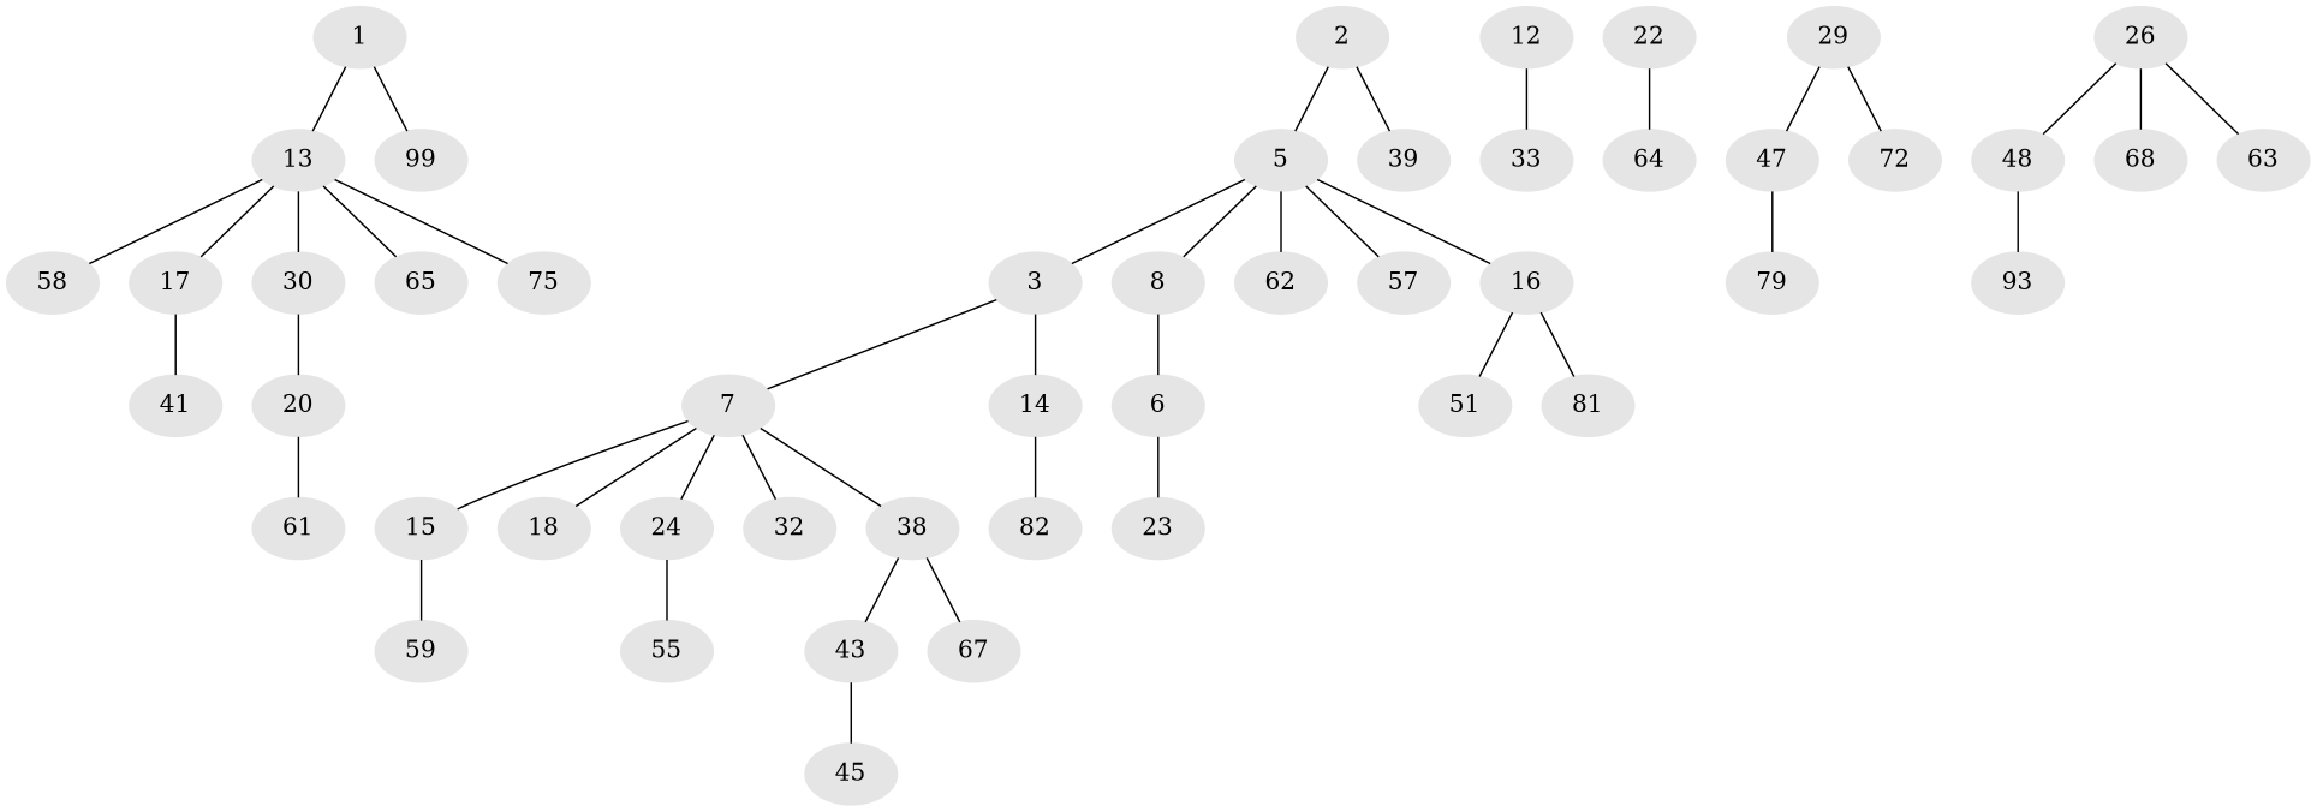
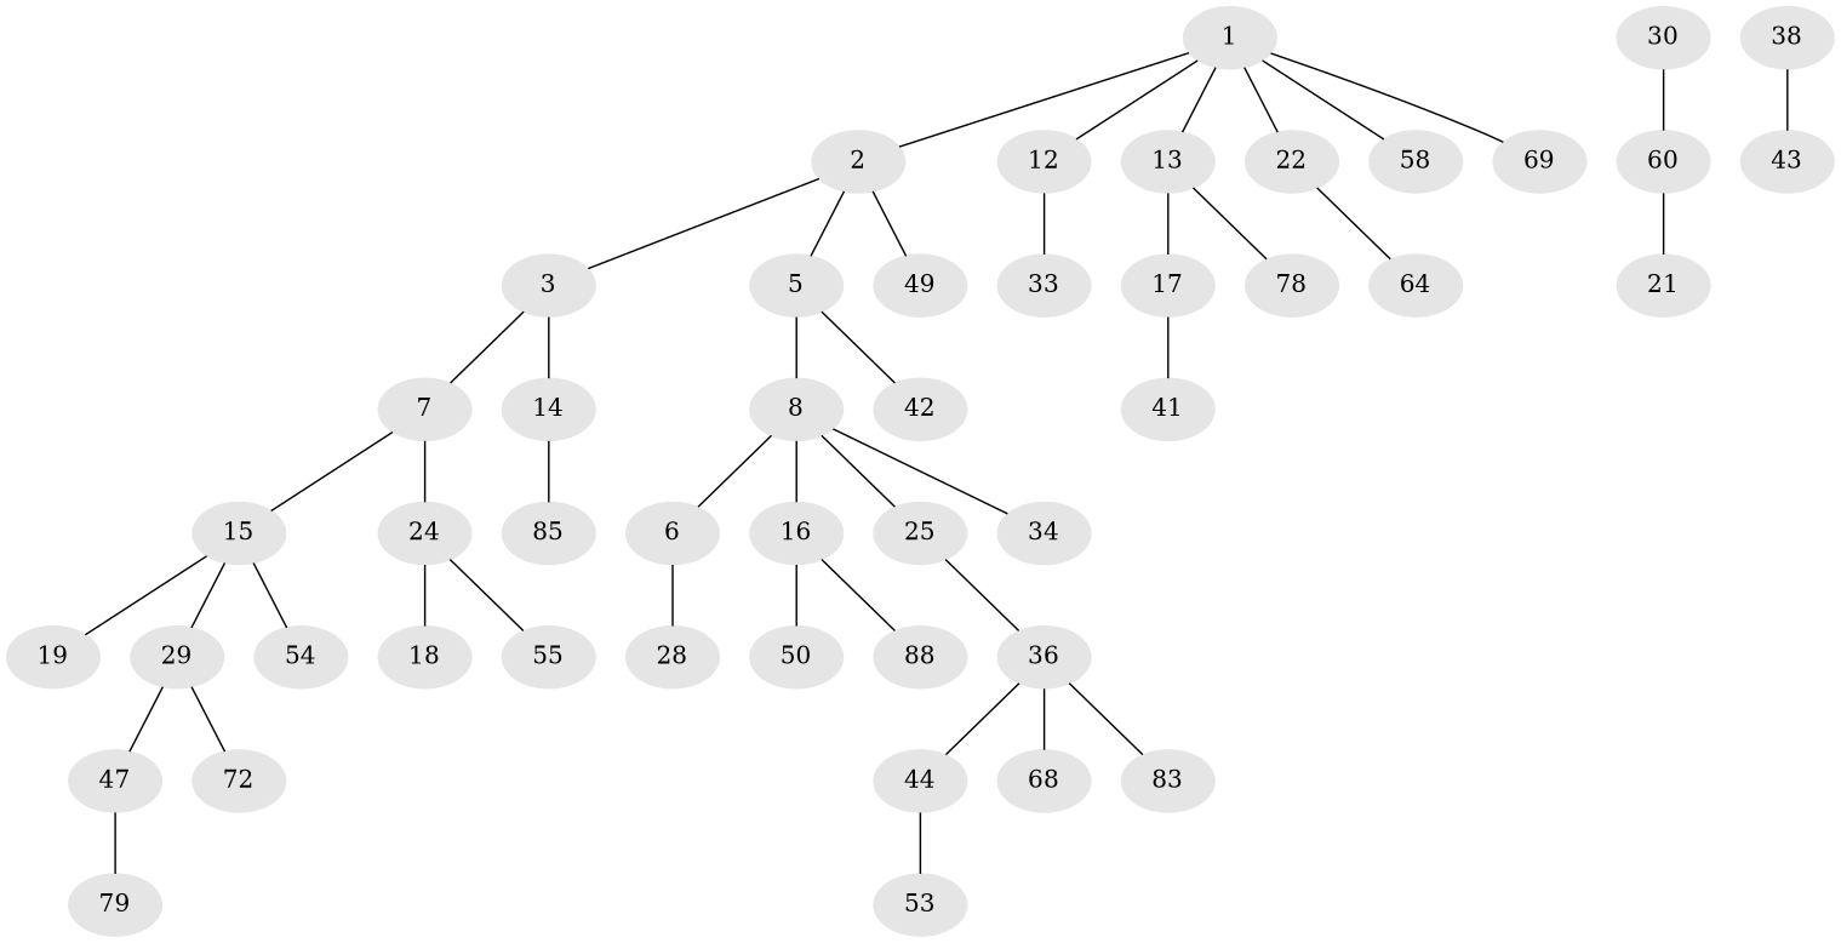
  graph {
    node [color=gray90 style=filled]
    1 [super="+10"]
    2 [super="+4"]
    12 [super="+66"]
    13 [super="+27"]
    22 [super="+77"]
    58
-   69 [super="+80" label=99]
+   69 [super="+80"]
    3
    5 [super="+20"]
-   39 [super="+70"]
+   39 [super="+70" label=49]
    33
    17 [super="+40"]
    30
-   65
-   78 [label=75]
+   78
    64
    7 [super="+9"]
    14 [super="+21"]
    8 [super="+11"]
-   42 [super="+46" label=62]
-   57
+   42 [super="+46"]
    15 [super="+62"]
    18 [super="+75"]
    24 [super="+37"]
-   32 [super="+52"]
    38
-   82
+   82 [label=85]
    6 [super="+35"]
-   23 [super="+59"]
+   23 [super="+59" label=28]
    16 [super="+63"]
-   19 [super="+31" label=59]
+   25 [super="+26"]
+   34 [super="+56"]
+   19 [super="+31"]
    29 [super="+48"]
+   54
    55
    43 [super="+71"]
-   67 [super="+84"]
-   50 [label=51]
-   81
-   36 [label=26]
+   50
+   81 [label=88]
+   36
    41
-   60 [super="+72" label=20]
+   60 [super="+72"]
    47 [super="+51"]
    n45 [label=72]
-   44 [super="+49" label=48]
+   44 [super="+49"]
    68 [super="+76"]
-   83 [label=63]
+   83
    79
-   61
-   53 [label=93]
-   45
+   61 [label=21]
+   53
+   1 -- 2
+   1 -- 12
    1 -- 13
-   13 -- 58
+   1 -- 22
+   1 -- 58
    1 -- 69
-   5 -- 3
+   2 -- 3
    2 -- 5
    2 -- 39
    12 -- 33
    13 -- 17
-   13 -- 30
-   13 -- 65
    13 -- 78
    22 -- 64
    3 -- 7
    3 -- 14
    5 -- 8
    5 -- 42
-   5 -- 57
    17 -- 41
    30 -- 60
    7 -- 15
-   7 -- 18
+   24 -- 18
    7 -- 24
-   7 -- 32
-   7 -- 38
    14 -- 82
    8 -- 6
-   5 -- 16
+   8 -- 16
+   8 -- 25
+   8 -- 34
    15 -- 19
+   15 -- 29
+   15 -- 54
    24 -- 55
    38 -- 43
-   38 -- 67
    6 -- 23
    16 -- 50
    16 -- 81
+   25 -- 36
    29 -- 47
    29 -- n45
-   43 -- 45
    36 -- 44
    36 -- 68
    36 -- 83
    60 -- 61
    47 -- 79
    44 -- 53
  }
